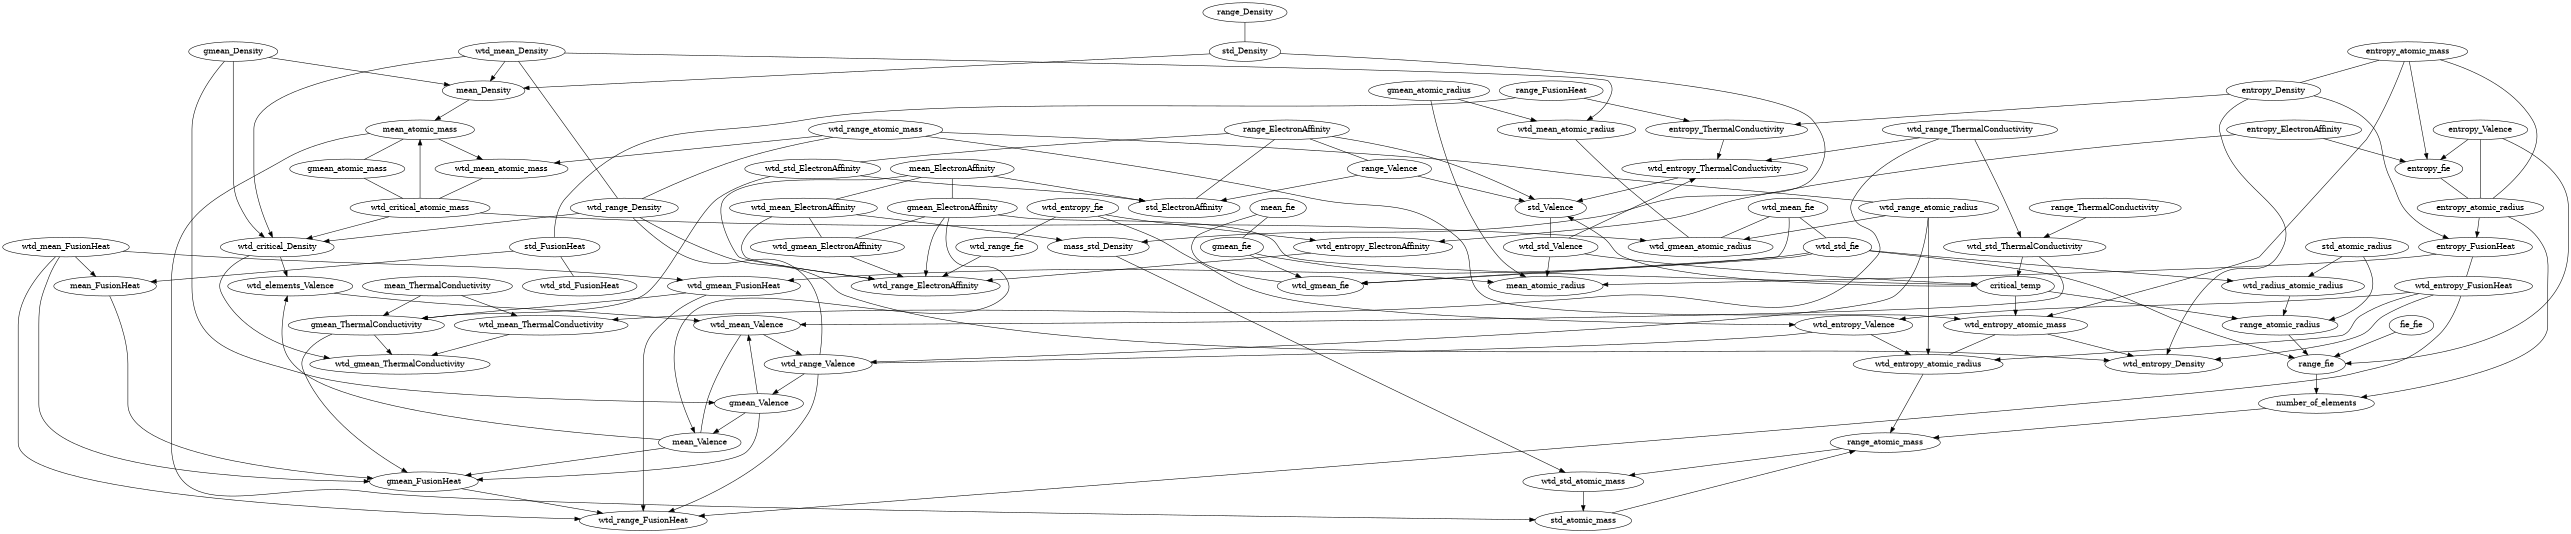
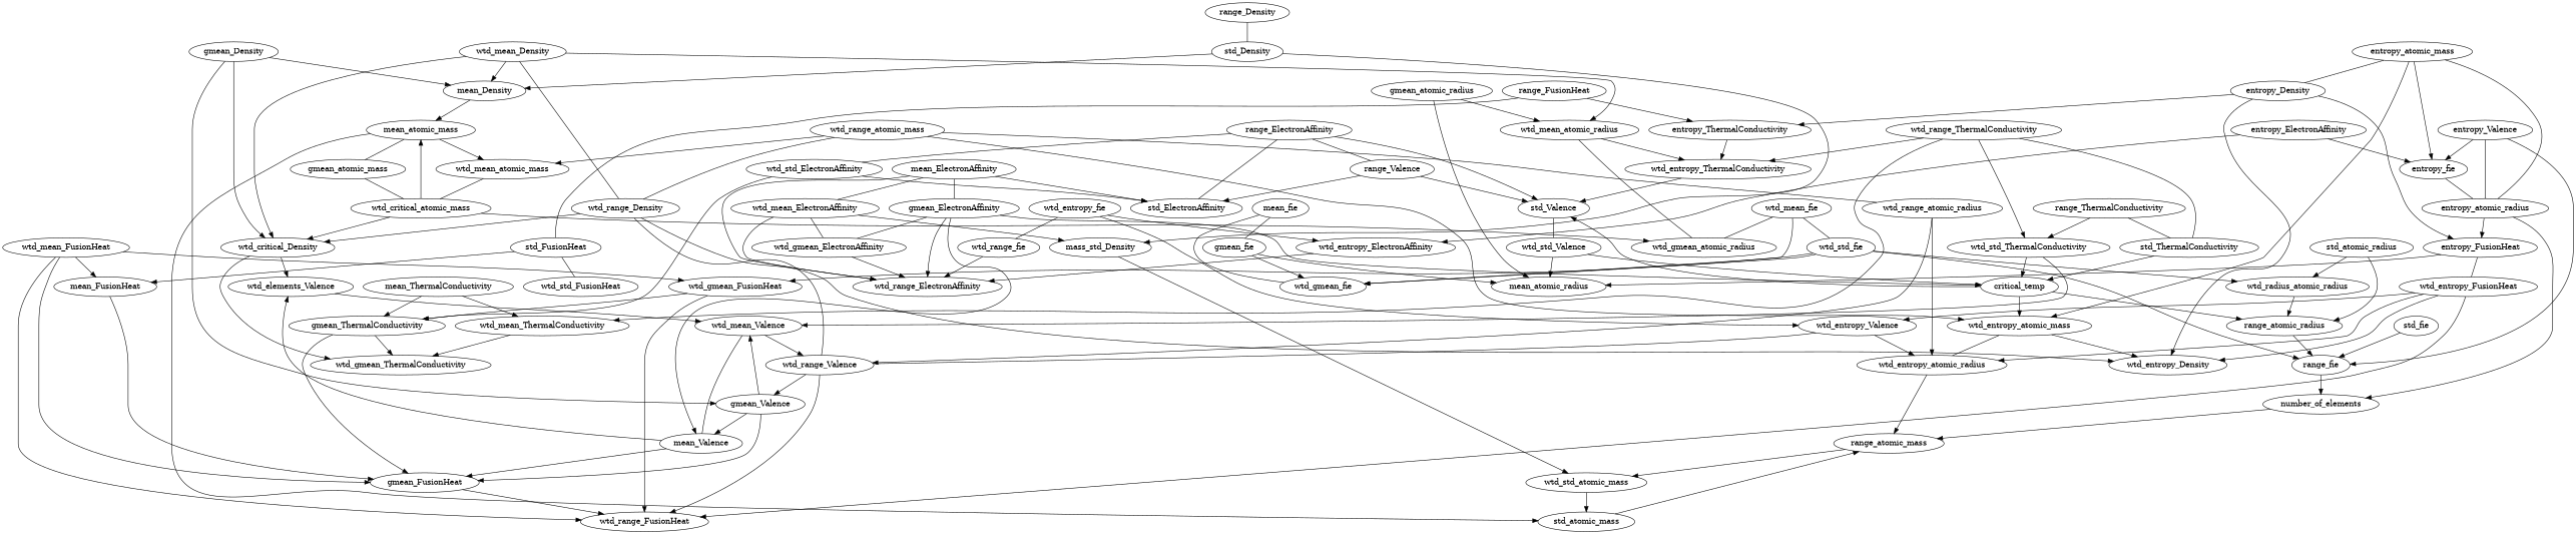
  digraph {
    fontsize=18
    edge [arrowhead=normal arrowtail=none dir=both]
    n1 [height=0.5 label=number_of_elements width=2.9608]
    n2 [height=0.5 label=range_atomic_mass width=2.8164]
    n3 [height=0.5 label=wtd_std_atomic_mass width=3.0872]
    n4 [height=0.5 label=std_atomic_mass width=2.4734]
    n5 [height=0.5 label=mean_atomic_mass width=2.7803]
    n6 [height=0.5 label=wtd_mean_atomic_mass width=3.3941]
    n7 [height=0.5 label=gmean_atomic_mass width=2.9428]
    n8 [height=0.5 label=wtd_critical_atomic_mass width=3.5566]
    n9 [height=0.5 label=wtd_gmean_atomic_radius width=3.7011]
    n10 [height=0.5 label=wtd_critical_Density width=2.8886]
    n11 [height=0.5 label=wtd_gmean_ThermalConductivity width=4.6038]
    n12 [height=0.5 label=wtd_elements_Valence width=2.8886]
    n13 [height=0.5 label=wtd_mean_Valence width=2.7261]
    n14 [height=0.5 label=entropy_atomic_mass width=3.0692]
    n15 [height=0.5 label=wtd_entropy_atomic_mass width=3.683]
    n16 [height=0.5 label=entropy_fie width=1.7332]
    n17 [height=0.5 label=entropy_atomic_radius width=3.2317]
    n18 [height=0.5 label=entropy_Density width=2.4192]
    n19 [height=0.5 label=wtd_entropy_atomic_radius width=3.8274]
    n20 [height=0.5 label=wtd_entropy_Density width=3.015]
    n21 [height=0.5 label=entropy_FusionHeat width=2.9067]
    n22 [height=0.5 label=entropy_Valence width=2.4192]
    n23 [height=0.5 label=entropy_ThermalConductivity width=4.1344]
    n24 [height=0.5 label=mean_atomic_radius width=2.9247]
    n25 [height=0.5 label=wtd_entropy_FusionHeat width=3.5205]
    n26 [height=0.5 label=range_fie width=1.4804]
    n27 [height=0.5 label=wtd_entropy_ThermalConductivity width=4.7482]
    n28 [height=0.5 label=wtd_range_atomic_mass width=3.4303]
    n29 [height=0.5 label=wtd_range_atomic_radius width=3.5747]
    n30 [height=0.5 label=wtd_range_Density width=2.7623]
    n31 [height=0.5 label=wtd_range_Valence width=2.7623]
    n32 [height=0.5 label=wtd_range_FusionHeat width=3.2678]
    n33 [height=0.5 label=gmean_Valence width=2.2748]
    n34 [height=0.5 label=mean_fie width=1.4443]
    n35 [height=0.5 label=gmean_fie width=1.6068]
    n36 [height=0.5 label=wtd_gmean_fie width=2.2026]
    n37 [height=0.5 label=wtd_mean_fie width=2.0401]
    n38 [height=0.5 label=wtd_std_fie width=1.7512]
    n39 [height=0.5 label=wtd_radius_atomic_radius width=3.2317]
    n40 [height=0.5 label=wtd_gmean_FusionHeat width=3.3941]
    n41 [height=0.5 label=range_atomic_radius width=2.9608]
    n42 [height=0.5 label=gmean_ThermalConductivity width=3.9899]
    n43 [height=0.5 label=wtd_entropy_fie width=2.347]
    n44 [height=0.5 label=wtd_range_fie width=2.0943]
    n45 [height=0.5 label=wtd_entropy_ElectronAffinity width=4.0621]
    n46 [height=0.5 label=wtd_entropy_Valence width=3.015]
    n47 [height=0.5 label=wtd_range_ElectronAffinity width=3.8094]
-   n48 [height=0.5 label=fie_fie width=1.1374]
+   n48 [height=0.5 label=std_fie width=1.1374]
    n49 [height=0.5 label=gmean_FusionHeat width=2.7803]
    n50 [height=0.5 label=wtd_mean_atomic_radius width=3.5386]
    n51 [height=0.5 label=gmean_atomic_radius width=3.0872]
    n52 [height=0.5 label=mean_Valence width=2.1123]
    n53 [height=0.5 label=std_atomic_radius width=2.6359]
    n54 [height=0.5 label=mean_Density width=2.1123]
    n55 [height=0.5 label=wtd_mean_Density width=2.7261]
    n56 [height=0.5 label=gmean_Density width=2.2748]
    n57 [height=0.5 label=std_Valence width=1.8234]
    n58 [height=0.5 label=range_Density width=2.1484]
    n59 [height=0.5 label=std_Density width=1.8234]
    n60 [height=0.5 label=mass_std_Density width=2.4192]
    n61 [height=0.5 label=mean_ElectronAffinity width=3.1594]
    n62 [height=0.5 label=wtd_mean_ElectronAffinity width=3.7733]
    n63 [height=0.5 label=gmean_ElectronAffinity width=3.3219]
    n64 [height=0.5 label=std_ElectronAffinity width=2.8525]
    n65 [height=0.5 label=wtd_gmean_ElectronAffinity width=3.9358]
    n66 [height=0.5 label=critical_temp width=1.9859]
    n67 [height=0.5 label=wtd_std_Valence width=2.4192]
    n68 [height=0.5 label=entropy_ElectronAffinity width=3.4483]
    n69 [height=0.5 label=range_ElectronAffinity width=3.1955]
    n70 [height=0.5 label=wtd_std_ElectronAffinity width=3.4664]
    n71 [height=0.5 label=range_Valence width=2.1484]
    n72 [height=0.5 label=mean_FusionHeat width=2.6178]
    n73 [height=0.5 label=wtd_mean_FusionHeat width=3.2317]
    n74 [height=0.5 label=range_FusionHeat width=2.6539]
    n75 [height=0.5 label=std_FusionHeat width=2.3109]
    n76 [height=0.5 label=wtd_std_FusionHeat width=2.9247]
    n77 [height=0.5 label=mean_ThermalConductivity width=3.8274]
    n78 [height=0.5 label=wtd_mean_ThermalConductivity width=4.4413]
    n79 [height=0.5 label=range_ThermalConductivity width=3.8816]
+   n80 [height=0.5 label=std_ThermalConductivity width=3.5386]
    n81 [height=0.5 label=wtd_std_ThermalConductivity width=4.1524]
    n82 [height=0.5 label=wtd_range_ThermalConductivity width=4.4774]
    n1 -> n2
    n2 -> n3
    n3 -> n4
    n4 -> n2
    n5 -> n4
    n5 -> n6
    n5 -> n7 [arrowhead=none]
    n6 -> n8 [arrowhead=none]
    n7 -> n8 [arrowhead=none]
    n8 -> n5
    n8 -> n9
    n8 -> n10
    n10 -> n11
    n10 -> n12
    n12 -> n13
    n13 -> n31
    n14 -> n15
    n14 -> n16
    n14 -> n17 [arrowhead=none]
    n14 -> n18 [arrowhead=none]
    n15 -> n19 [arrowhead=none]
    n15 -> n20
    n16 -> n17 [arrowhead=none]
    n17 -> n1
    n17 -> n21
    n17 -> n22 [arrowhead=none]
    n18 -> n20
    n18 -> n21
    n18 -> n23
    n19 -> n2
    n21 -> n24
    n21 -> n25 [arrowhead=none]
    n22 -> n16
    n22 -> n26
    n23 -> n27
    n25 -> n19
    n25 -> n20
    n25 -> n32
    n25 -> n46
    n26 -> n1
    n27 -> n57
    n28 -> n6
    n28 -> n15
    n28 -> n29 [arrowhead=none]
    n28 -> n30 [arrowhead=none]
-   n29 -> n9
    n29 -> n19
    n29 -> n31
    n30 -> n10
    n30 -> n20
    n30 -> n31 [arrowhead=none]
    n31 -> n32
    n31 -> n33
    n33 -> n13
    n33 -> n49
    n33 -> n52
    n34 -> n35 [arrowhead=none]
    n34 -> n36 [arrowhead=none]
    n35 -> n24
    n35 -> n36
    n37 -> n9 [arrowhead=none]
    n37 -> n36
    n37 -> n38 [arrowhead=none]
    n38 -> n26
    n38 -> n36
    n38 -> n39
    n38 -> n40
    n39 -> n41
    n40 -> n32
    n40 -> n42
    n41 -> n26
    n42 -> n11
    n42 -> n49
    n43 -> n44 [arrowhead=none]
    n43 -> n45
    n43 -> n46
    n44 -> n47
    n45 -> n47
    n46 -> n19
    n46 -> n31 [arrowhead=none]
    n48 -> n26
    n49 -> n32
    n50 -> n9 [arrowhead=none]
    n51 -> n24
    n51 -> n50
    n52 -> n12
    n52 -> n13 [arrowhead=none]
    n52 -> n49
    n53 -> n39
    n53 -> n41
    n54 -> n5
    n55 -> n10
    n55 -> n30 [arrowhead=none]
    n55 -> n50
    n55 -> n54
    n56 -> n10
    n56 -> n33
    n56 -> n54
    n57 -> n67 [arrowhead=none]
    n58 -> n59 [arrowhead=none]
    n59 -> n54
    n59 -> n60
    n60 -> n3
    n61 -> n47
    n61 -> n62 [arrowhead=none]
    n61 -> n63 [arrowhead=none]
    n61 -> n64
    n62 -> n47
    n62 -> n60
    n62 -> n65 [arrowhead=none]
    n63 -> n47
    n63 -> n52
    n63 -> n65 [arrowhead=none]
    n63 -> n66
    n65 -> n47
    n66 -> n15
    n66 -> n41
    n66 -> n57
    n67 -> n24
-   n67 -> n27
+   n50 -> n27
    n67 -> n66
    n68 -> n16
    n68 -> n45
    n69 -> n57
    n69 -> n64 [arrowhead=none]
    n69 -> n70 [arrowhead=none]
    n69 -> n71 [arrowhead=none]
    n70 -> n42
    n70 -> n64
    n71 -> n57
    n71 -> n64
    n72 -> n49
    n73 -> n32
    n73 -> n40
    n73 -> n49
    n73 -> n72
    n74 -> n23
    n74 -> n75 [arrowhead=none]
    n75 -> n72
    n75 -> n76 [arrowhead=none]
    n77 -> n42
    n77 -> n78
    n78 -> n11
+   n79 -> n80 [arrowhead=none]
    n79 -> n81
+   n80 -> n66
    n81 -> n13
    n81 -> n66
    n82 -> n27
    n82 -> n78
+   n82 -> n80 [arrowhead=none]
    n82 -> n81
  }
